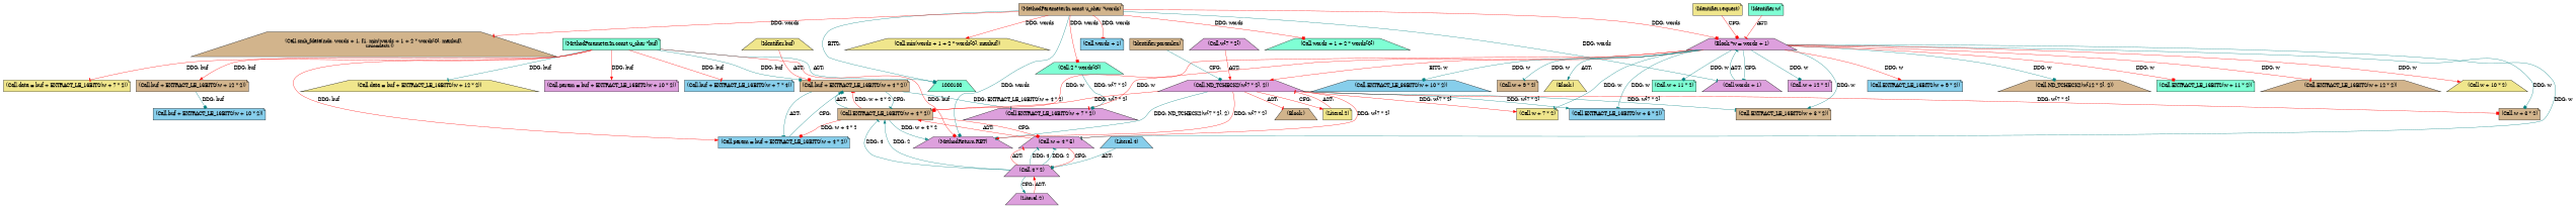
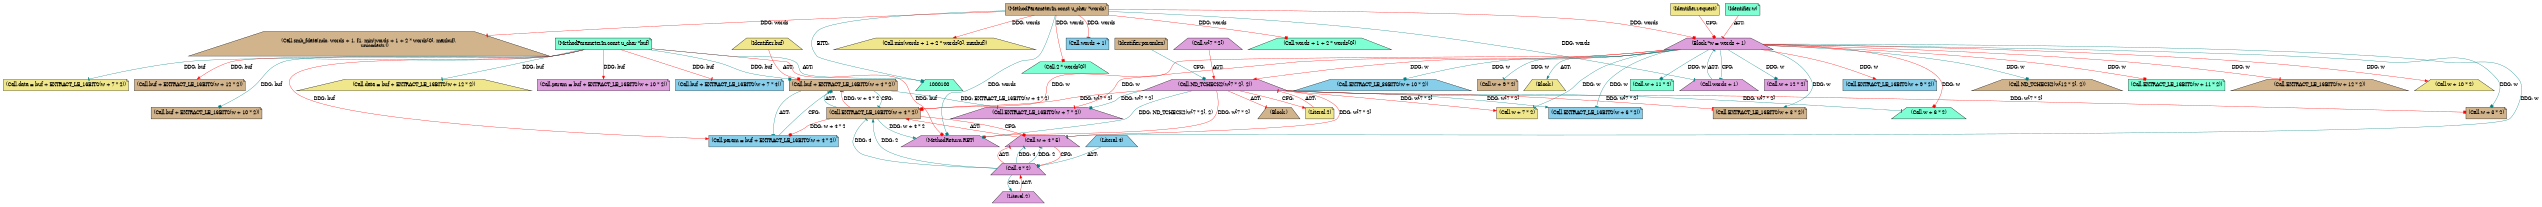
  digraph {
    node [fillcolor=tan shape=note style=filled]
    edge [arrowhead=tee color=red]
    n1 [label="(Call,buf + EXTRACT_LE_16BITS(w + 4 * 2))"]
    n2 [label="(Call,EXTRACT_LE_16BITS(w + 4 * 2))"]
    n3 [fillcolor=skyblue label="(Call,param = buf + EXTRACT_LE_16BITS(w + 4 * 2))"]
    n4 [fillcolor=plum label="(Call,EXTRACT_LE_16BITS(w + 7 * 2))" shape=trapezium]
    n5 [fillcolor=plum label="(MethodReturn,RET)" shape=trapezium]
    n6 [fillcolor=plum label="(Call,w + 4 * 5)" shape=trapezium]
    n7 [fillcolor=aquamarine label="(MethodParameterIn,const u_char *buf)"]
    n8 [fillcolor=plum label="(Call,param = buf + EXTRACT_LE_16BITS(w + 10 * 2))"]
-   n9 [fillcolor=skyblue label="(Call,buf + EXTRACT_LE_16BITS(w + 10 * 2))"]
+   n9 [label="(Call,buf + EXTRACT_LE_16BITS(w + 10 * 2))"]
    n10 [fillcolor=skyblue label="(Call,buf + EXTRACT_LE_16BITS(w + 7 * 4))"]
    n11 [fillcolor=khaki label="(Call,data = buf + EXTRACT_LE_16BITS(w + 7 * 2))"]
    n12 [fillcolor=khaki label="(Call,data = buf + EXTRACT_LE_16BITS(w + 12 * 2))" shape=trapezium]
    n13 [label="(Call,buf + EXTRACT_LE_16BITS(w + 12 * 2))"]
    1000100 [fillcolor=aquamarine shape=trapezium]
    n15 [fillcolor=plum label="(Call,4 * 2)" shape=trapezium]
    n16 [fillcolor=plum label="(Call,ND_TCHECK2(w[7 * 2], 2))" shape=trapezium]
    n17 [fillcolor=skyblue label="(Call,EXTRACT_LE_16BITS(w + 6 * 2))"]
    n18 [label="(Call,w + 3 * 2)"]
    n19 [fillcolor=khaki label="(Call,w + 7 * 2)"]
+   n20 [fillcolor=aquamarine label="(Call,w + 6 * 2)" shape=trapezium]
    n21 [label="(Call,EXTRACT_LE_16BITS(w + 3 * 2))"]
    n22 [fillcolor=khaki label="(Literal,2)"]
    n23 [label="(Block,)" shape=trapezium]
    n24 [fillcolor=plum label="(Block,*w = words + 1)" shape=trapezium]
    n25 [fillcolor=skyblue label="(Call,EXTRACT_LE_16BITS(w + 9 * 2))"]
    n26 [label="(Call,ND_TCHECK2(w[12 * 2], 2))" shape=trapezium]
    n27 [fillcolor=aquamarine label="(Call,EXTRACT_LE_16BITS(w + 11 * 2))"]
    n28 [label="(Call,EXTRACT_LE_16BITS(w + 12 * 2))" shape=trapezium]
    n29 [fillcolor=khaki label="(Call,w + 10 * 2)" shape=trapezium]
    n30 [fillcolor=skyblue label="(Call,EXTRACT_LE_86BITS(w + 10 * 2))" shape=trapezium]
    n31 [fillcolor=plum label="(Call,words + 1)" shape=trapezium]
    n32 [label="(Call,w + 9 * 2)"]
    n33 [fillcolor=khaki label="(Block,)" shape=trapezium]
    n34 [fillcolor=aquamarine label="(Call,w + 11 * 2)"]
    n35 [fillcolor=plum label="(Call,w + 12 * 2)"]
    n36 [label="(MethodParameterIn,const u_char *words)"]
    n37 [fillcolor=skyblue label="(Call,words + 1)"]
    n38 [fillcolor=aquamarine label="(Call,2 * words[0])" shape=trapezium]
    n39 [fillcolor=aquamarine label="(Call,words + 1 + 2 * words[0])" shape=trapezium]
    n40 [label="(Call,smb_fdata(ndo, words + 1, f1, min(words + 1 + 2 * words[0], maxbuf),\n        unicodestr))" shape=trapezium]
    n41 [fillcolor=khaki label="(Call,min(words + 1 + 2 * words[0], maxbuf))" shape=trapezium]
    n42 [fillcolor=plum label="(Literal,2)" shape=trapezium]
    n43 [fillcolor=aquamarine label="(Identifier,w)"]
    n44 [label="(Identifier,paramlen)"]
    n45 [fillcolor=khaki label="(Identifier,buf)" shape=trapezium]
    n46 [fillcolor=khaki label="(Identifier,request)"]
    n47 [fillcolor=plum label="(Call,w[7 * 2])" shape=trapezium]
    n48 [fillcolor=skyblue label="(Literal,4)" shape=trapezium]
    n1 -> n2 [color=teal label="CFG: "]
    n1 -> n3 [color=teal label="AST: "]
    n1 -> n4 [color=teal label="DDG: EXTRACT_LE_16BITS(w + 4 * 2)"]
    n2 -> n1 [arrowhead=normal color=teal label="AST: "]
    n2 -> n1 [label="DDG: w + 4 * 2"]
    n2 -> n3 [arrowhead=box label="DDG: w + 4 * 2"]
    n2 -> n5 [arrowhead=normal color=teal label="DDG: w + 4 * 2"]
    n2 -> n6 [arrowhead=box label="CFG: "]
    n3 -> n1 [arrowhead=box color=teal label="CFG: "]
    n6 -> n2 [arrowhead=normal label="AST: "]
    n6 -> n15 [label="CFG: "]
    n7 -> n1 [arrowhead=box color=teal label="DDG: buf"]
    n7 -> n3 [arrowhead=normal label="DDG: buf"]
    n7 -> n5 [arrowhead=box label="DDG: buf"]
    n7 -> n8 [arrowhead=normal label="DDG: buf"]
-   n13 -> n9 [arrowhead=box color=teal label="DDG: buf"]
+   n7 -> n9 [arrowhead=box color=teal label="DDG: buf"]
    n7 -> n10 [label="DDG: buf"]
-   n7 -> n11 [label="DDG: buf"]
+   n7 -> n11 [color=teal label="DDG: buf"]
    n7 -> n12 [color=teal label="DDG: buf"]
    n7 -> n13 [arrowhead=normal label="DDG: buf"]
    n7 -> 1000100 [arrowhead=box color=teal label="AST: "]
    n15 -> n2 [color=teal label="DDG: 4"]
    n15 -> n2 [arrowhead=normal color=teal label="DDG: 2"]
    n15 -> n6 [label="AST: "]
    n15 -> n6 [color=teal label="DDG: 4"]
    n15 -> n6 [color=teal label="DDG: 2"]
    n15 -> n42 [arrowhead=normal color=teal label="CFG: "]
    n16 -> n2 [arrowhead=box label="DDG: w[7 * 2]"]
-   n38 -> n4 [arrowhead=box color=teal label="DDG: w[7 * 2]"]
+   n16 -> n4 [arrowhead=box color=teal label="DDG: w[7 * 2]"]
    n16 -> n5 [arrowhead=box color=teal label="DDG: ND_TCHECK2(w[7 * 2], 2)"]
    n16 -> n5 [arrowhead=normal label="DDG: w[7 * 2]"]
    n16 -> n6 [label="DDG: w[7 * 2]"]
    n16 -> n17 [arrowhead=normal color=teal label="DDG: w[7 * 2]"]
    n16 -> n18 [arrowhead=box label="DDG: w[7 * 2]"]
    n16 -> n19 [arrowhead=normal label="DDG: w[7 * 2]"]
-   n16 -> n21 [color=teal label="DDG: w[7 * 2]"]
+   n16 -> n20 [color=teal label="DDG: w[7 * 2]"]
+   n16 -> n21 [label="DDG: w[7 * 2]"]
    n16 -> n22 [arrowhead=normal label="CFG: "]
    n16 -> n23 [label="AST: "]
    n22 -> n16 [label="AST: "]
    n24 -> n2 [arrowhead=box label="DDG: w"]
    n24 -> n4 [label="DDG: w"]
    n24 -> n6 [color=teal label="DDG: w"]
-   n24 -> n16 [arrowhead=normal label="BITS: w"]
+   n24 -> n16 [arrowhead=normal label="DDG: w"]
    n24 -> n17 [color=teal label="DDG: w"]
    n24 -> n18 [arrowhead=box color=teal label="DDG: w"]
    n24 -> n19 [color=teal label="DDG: w"]
+   n24 -> n20 [arrowhead=box label="DDG: w"]
    n24 -> n21 [arrowhead=normal color=teal label="DDG: w"]
    n24 -> n25 [arrowhead=normal label="DDG: w"]
    n24 -> n26 [arrowhead=box color=teal label="DDG: w"]
    n24 -> n27 [arrowhead=box label="DDG: w"]
    n24 -> n28 [label="DDG: w"]
    n24 -> n29 [arrowhead=normal label="DDG: w"]
    n24 -> n30 [arrowhead=box color=teal label="DDG: w"]
    n24 -> n31 [color=teal label="CFG: "]
    n24 -> n32 [color=teal label="DDG: w"]
    n24 -> n33 [arrowhead=normal color=teal label="AST: "]
    n24 -> n34 [arrowhead=box color=teal label="DDG: w"]
    n24 -> n35 [arrowhead=box color=teal label="DDG: w"]
    n31 -> n24 [color=teal label="AST: "]
    n36 -> n5 [arrowhead=box color=teal label="DDG: words"]
    n36 -> 1000100 [arrowhead=box color=teal label="BITS: "]
    n36 -> n24 [arrowhead=box label="DDG: words"]
    n36 -> n31 [color=teal label="DDG: words"]
    n36 -> n37 [label="DDG: words"]
    n36 -> n38 [arrowhead=box label="DDG: words"]
    n36 -> n39 [arrowhead=box label="DDG: words"]
    n36 -> n40 [label="DDG: words"]
    n36 -> n41 [arrowhead=normal label="DDG: words"]
    n42 -> n15 [arrowhead=normal label="AST: "]
    n43 -> n24 [label="AST: "]
    n44 -> n16 [arrowhead=box color=teal label="CFG: "]
    n45 -> n1 [arrowhead=box label="AST: "]
    n46 -> n24 [arrowhead=box label="CFG: "]
    n47 -> n16 [arrowhead=normal label="AST: "]
    n48 -> n15 [arrowhead=box color=teal label="AST: "]
  }
